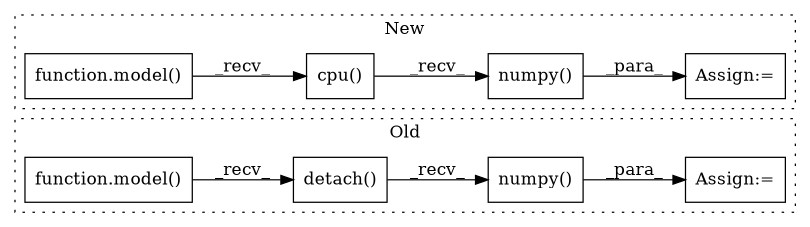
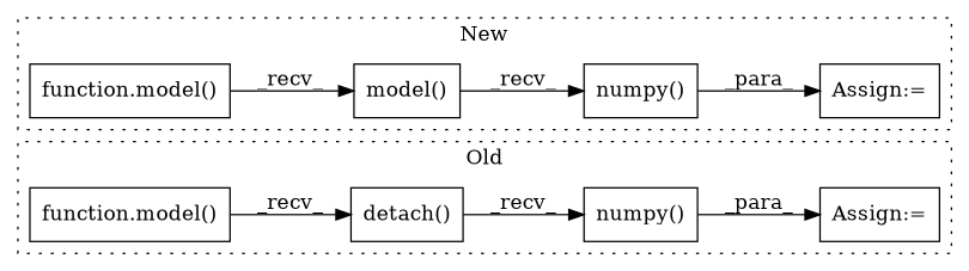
  digraph {
    rankdir=LR
    node [a=75 l=4 s=3367 shape=box]
    n1 [l="19,10" label="function.model()" s="2967,3050"]
    n2 [a=68 label="Assign:=" s=3358]
    n3 [l=28 label="detach()"]
    n4 [l=42 label="numpy()"]
    n5 [l=40 label="numpy()" s=3189]
-   n6 [l=32 label="cpu()" s=3189]
+   n6 [l=32 label="model()" s=3189]
    n7 [a=68 label="Assign:=" s=3180]
    n8 [l="19,11" label="function.model()" s="2837,2972"]
    subgraph cluster_1 {
      label=Old
      style=dotted
      n1
      n2
      n3
      n4
    }
    subgraph cluster_2 {
      label=New
      style=dotted
      n5
      n6
      n7
      n8
    }
    n1 -> n3 [label=_recv_]
    n3 -> n4 [label=_recv_]
    n4 -> n2 [label=_para_]
    n5 -> n7 [label=_para_]
    n6 -> n5 [label=_recv_]
    n8 -> n6 [label=_recv_]
  }
